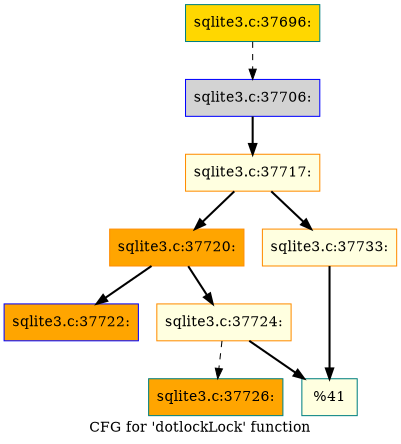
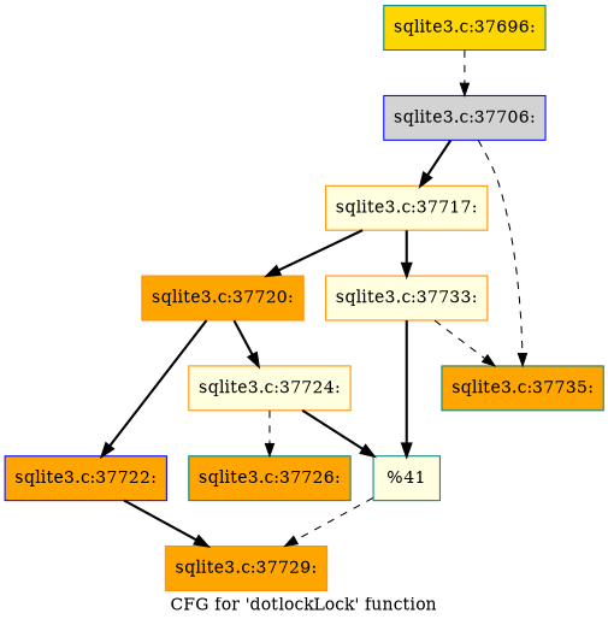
  digraph {
    fontname="DejaVu Serif"
    label="CFG for 'dotlockLock' function"
    node [color=darkorange fillcolor=orange fontname="DejaVu Serif" shape=record style=filled]
    edge [fontname="DejaVu Serif" style=bold]
    n1 [color=teal fillcolor=gold label="{sqlite3.c:37696:}"]
    n2 [color=blue fillcolor=lightgrey label="{sqlite3.c:37706:}"]
    n3 [fillcolor=lightyellow label="{sqlite3.c:37717:}"]
+   n4 [color=teal label="{sqlite3.c:37735:}"]
    n5 [label="{sqlite3.c:37720:}"]
    n6 [fillcolor=lightyellow label="{sqlite3.c:37733:}"]
    n7 [color=blue label="{sqlite3.c:37722:}"]
    n8 [fillcolor=lightyellow label="{sqlite3.c:37724:}"]
    n9 [color=teal fillcolor=lightyellow label="{%41}"]
+   n10 [label="{sqlite3.c:37729:}"]
    n11 [color=teal label="{sqlite3.c:37726:}"]
    n1 -> n2 [style=dashed]
    n2 -> n3
+   n2 -> n4 [style=dashed]
    n3 -> n5
    n3 -> n6
    n5 -> n7
    n5 -> n8
+   n6 -> n4 [style=dashed]
    n6 -> n9
+   n7 -> n10
    n8 -> n9
    n8 -> n11 [style=dashed]
+   n9 -> n10 [style=dashed]
  }
